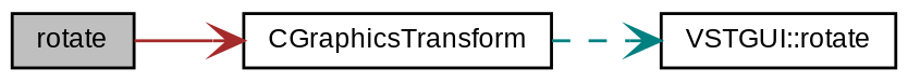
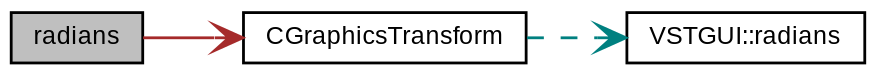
  digraph {
    rankdir=LR
    node [color=black fontname=Arial fontsize=9 shape=record]
    edge [arrowhead=vee fontname=Arial fontsize=9 labelfontname=Arial labelfontsize=9]
-   n1 [fillcolor=grey75 fontcolor=black height=0.2 label=rotate style=filled width=0.4]
+   n1 [fillcolor=grey75 fontcolor=black height=0.2 label=radians style=filled width=0.4]
    n2 [height=0.2 label=CGraphicsTransform width=0.4]
-   n3 [height=0.2 label="VSTGUI::rotate" width=0.4]
+   n3 [height=0.2 label="VSTGUI::radians" width=0.4]
    n1 -> n2 [color=brown style=solid]
    n2 -> n3 [color=teal style=dashed]
  }
